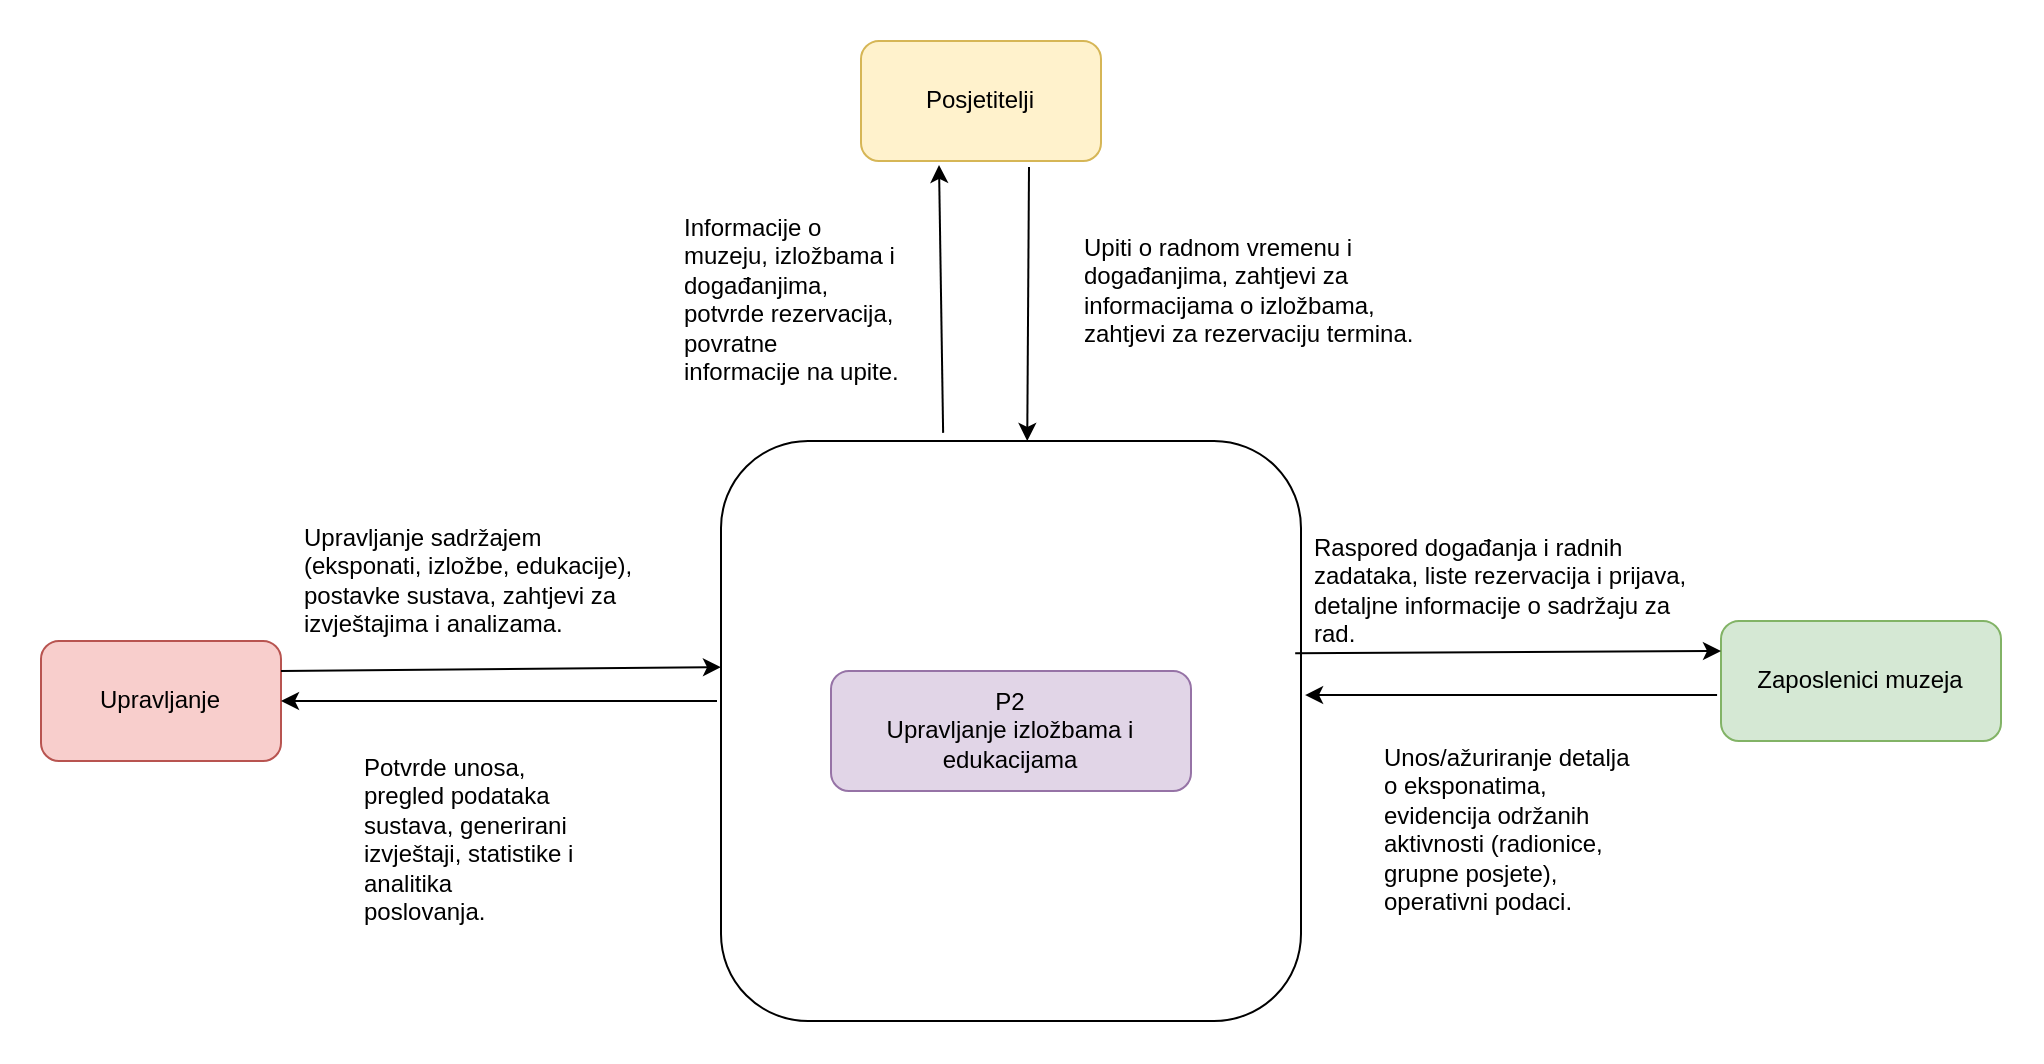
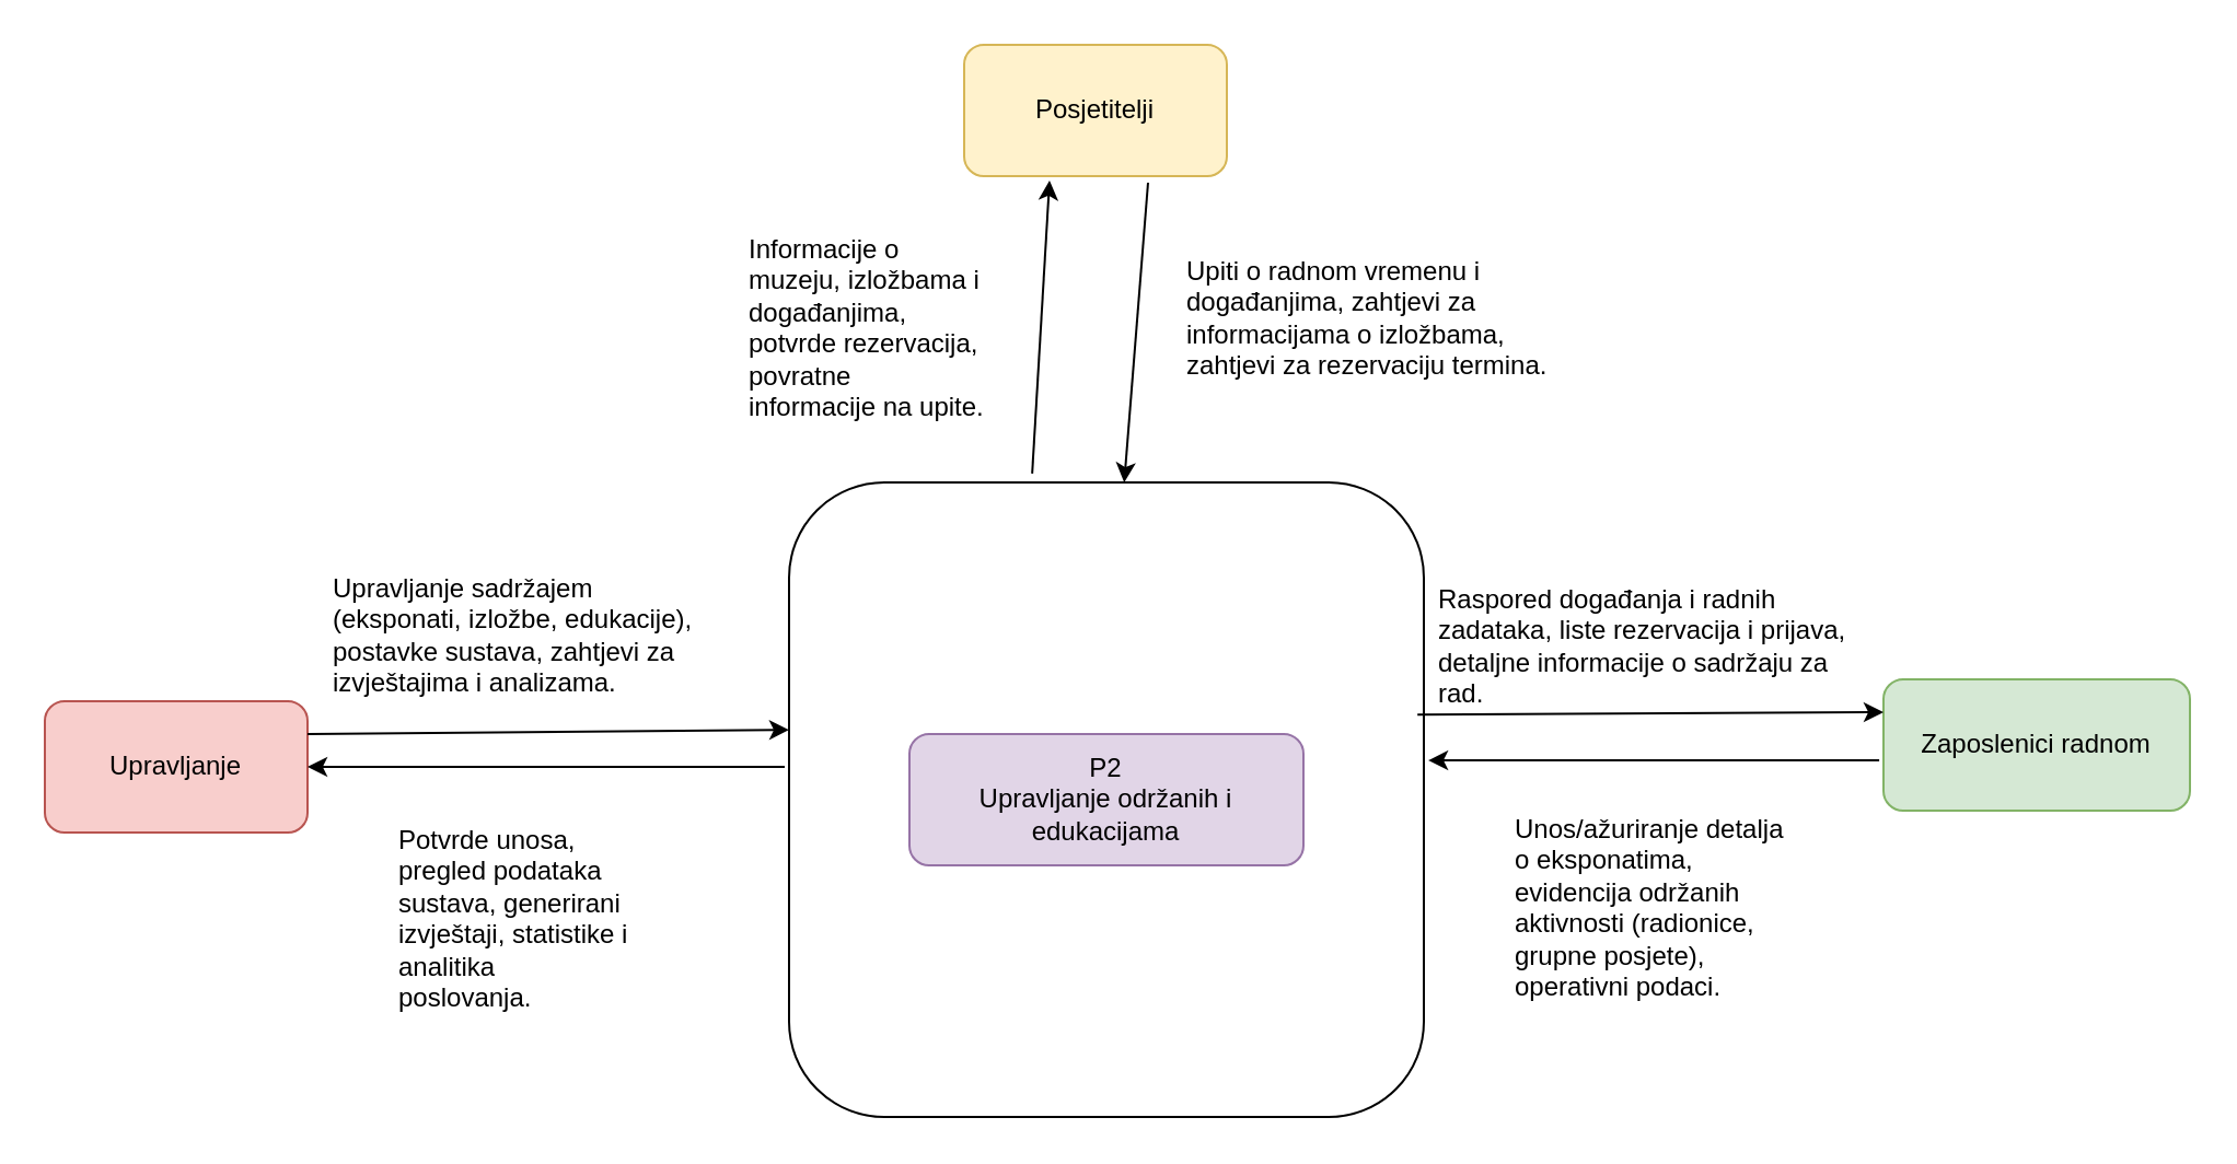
  <mxCell id="0" />
  <mxCell id="1" parent="0" />
- <mxCell id="2" value="Posjetitelji" style="shape=rectangle;rounded=1;whiteSpace=wrap;html=1;fillColor=#FFF2CC;strokeColor=#D6B656" vertex="1" parent="1"><mxGeometry x="430" y="20" width="120" height="60" as="geometry" /></mxCell>
- <mxCell id="3" value="Zaposlenici muzeja" style="shape=rectangle;rounded=1;whiteSpace=wrap;html=1;fillColor=#D5E8D4;strokeColor=#82B366" vertex="1" parent="1"><mxGeometry x="860" y="310" width="140" height="60" as="geometry" /></mxCell>
+ <mxCell id="2" value="Posjetitelji" style="shape=rectangle;rounded=1;whiteSpace=wrap;html=1;fillColor=#FFF2CC;strokeColor=#D6B656" vertex="1" parent="1"><mxGeometry x="440" y="20" width="120" height="60" as="geometry" /></mxCell>
+ <mxCell id="3" value="Zaposlenici radnom" style="shape=rectangle;rounded=1;whiteSpace=wrap;html=1;fillColor=#D5E8D4;strokeColor=#82B366" vertex="1" parent="1"><mxGeometry x="860" y="310" width="140" height="60" as="geometry" /></mxCell>
  <mxCell id="4" value="Upravljanje" style="shape=rectangle;rounded=1;whiteSpace=wrap;html=1;fillColor=#F8CECC;strokeColor=#B85450" vertex="1" parent="1"><mxGeometry x="20" y="320" width="120" height="60" as="geometry" /></mxCell>
  <mxCell id="5" value="" style="rounded=1;whiteSpace=wrap;html=1;direction=south;" vertex="1" parent="1"><mxGeometry x="360" y="220" width="290" height="290" as="geometry" /></mxCell>
- <mxCell id="6" value="P2&#10;Upravljanje izložbama i edukacijama" style="shape=rectangle;rounded=1;whiteSpace=wrap;html=1;fillColor=#E1D5E7;strokeColor=#9673A6" vertex="1" parent="1"><mxGeometry x="415" y="335" width="180" height="60" as="geometry" /></mxCell>
+ <mxCell id="6" value="P2&#10;Upravljanje održanih i edukacijama" style="shape=rectangle;rounded=1;whiteSpace=wrap;html=1;fillColor=#E1D5E7;strokeColor=#9673A6" vertex="1" parent="1"><mxGeometry x="415" y="335" width="180" height="60" as="geometry" /></mxCell>
  <mxCell id="7" value="" style="endArrow=classic;html=1;rounded=0;exitX=1;exitY=0.25;exitDx=0;exitDy=0;entryX=0.39;entryY=1;entryDx=0;entryDy=0;entryPerimeter=0;" edge="1" parent="1" source="4" target="5"><mxGeometry width="50" height="50" relative="1" as="geometry"><mxPoint x="220" y="350" as="sourcePoint" /><mxPoint x="270" y="300" as="targetPoint" /></mxGeometry></mxCell>
  <mxCell id="8" value="" style="endArrow=classic;html=1;rounded=0;" edge="1" parent="1" target="4"><mxGeometry width="50" height="50" relative="1" as="geometry"><mxPoint x="358" y="350" as="sourcePoint" /><mxPoint x="290" y="370" as="targetPoint" /></mxGeometry></mxCell>
  <mxCell id="9" value="" style="endArrow=classic;html=1;rounded=0;exitX=0.366;exitY=0.01;exitDx=0;exitDy=0;exitPerimeter=0;entryX=0;entryY=0.25;entryDx=0;entryDy=0;" edge="1" parent="1" source="5" target="3"><mxGeometry width="50" height="50" relative="1" as="geometry"><mxPoint x="720" y="350" as="sourcePoint" /><mxPoint x="770" y="300" as="targetPoint" /></mxGeometry></mxCell>
  <mxCell id="10" value="" style="endArrow=classic;html=1;rounded=0;entryX=0.438;entryY=-0.007;entryDx=0;entryDy=0;entryPerimeter=0;exitX=-0.014;exitY=0.617;exitDx=0;exitDy=0;exitPerimeter=0;" edge="1" parent="1" source="3" target="5"><mxGeometry width="50" height="50" relative="1" as="geometry"><mxPoint x="730" y="420" as="sourcePoint" /><mxPoint x="780" y="370" as="targetPoint" /></mxGeometry></mxCell>
  <mxCell id="11" value="" style="endArrow=classic;html=1;rounded=0;exitX=-0.014;exitY=0.617;exitDx=0;exitDy=0;exitPerimeter=0;entryX=0.325;entryY=1.033;entryDx=0;entryDy=0;entryPerimeter=0;" edge="1" parent="1" source="5" target="2"><mxGeometry width="50" height="50" relative="1" as="geometry"><mxPoint x="440" y="130" as="sourcePoint" /><mxPoint x="490" y="80" as="targetPoint" /></mxGeometry></mxCell>
  <mxCell id="12" value="" style="endArrow=classic;html=1;rounded=0;exitX=0.7;exitY=1.05;exitDx=0;exitDy=0;exitPerimeter=0;entryX=0;entryY=0.472;entryDx=0;entryDy=0;entryPerimeter=0;" edge="1" parent="1" source="2" target="5"><mxGeometry width="50" height="50" relative="1" as="geometry"><mxPoint x="500" y="130" as="sourcePoint" /><mxPoint x="550" y="80" as="targetPoint" /></mxGeometry></mxCell>
  <mxCell id="13" value="Upravljanje sadržajem (eksponati, izložbe, edukacije), postavke sustava, zahtjevi za izvještajima i analizama." style="text;whiteSpace=wrap;html=1;" vertex="1" parent="1"><mxGeometry x="150" y="255" width="170" height="50" as="geometry" /></mxCell>
  <mxCell id="14" value="Potvrde unosa, pregled podataka sustava, generirani izvještaji, statistike i analitika poslovanja." style="text;whiteSpace=wrap;html=1;" vertex="1" parent="1"><mxGeometry x="180" y="370" width="110" height="40" as="geometry" /></mxCell>
  <mxCell id="15" value="Upiti o radnom vremenu i događanjima, zahtjevi za informacijama o izložbama, zahtjevi za rezervaciju termina." style="text;whiteSpace=wrap;html=1;" vertex="1" parent="1"><mxGeometry x="540" y="110" width="184" height="50" as="geometry" /></mxCell>
  <mxCell id="16" value="Informacije o muzeju, izložbama i događanjima, potvrde rezervacija, povratne informacije na upite." style="text;whiteSpace=wrap;html=1;" vertex="1" parent="1"><mxGeometry x="340" y="100" width="110" height="40" as="geometry" /></mxCell>
  <mxCell id="17" value="Unos/ažuriranje detalja o eksponatima, evidencija održanih aktivnosti (radionice, grupne posjete), operativni podaci." style="text;whiteSpace=wrap;html=1;" vertex="1" parent="1"><mxGeometry x="690" y="365" width="130" height="50" as="geometry" /></mxCell>
  <mxCell id="18" value="Raspored događanja i radnih zadataka, liste rezervacija i prijava, detaljne informacije o sadržaju za rad." style="text;whiteSpace=wrap;html=1;" vertex="1" parent="1"><mxGeometry x="655" y="260" width="200" height="50" as="geometry" /></mxCell>
